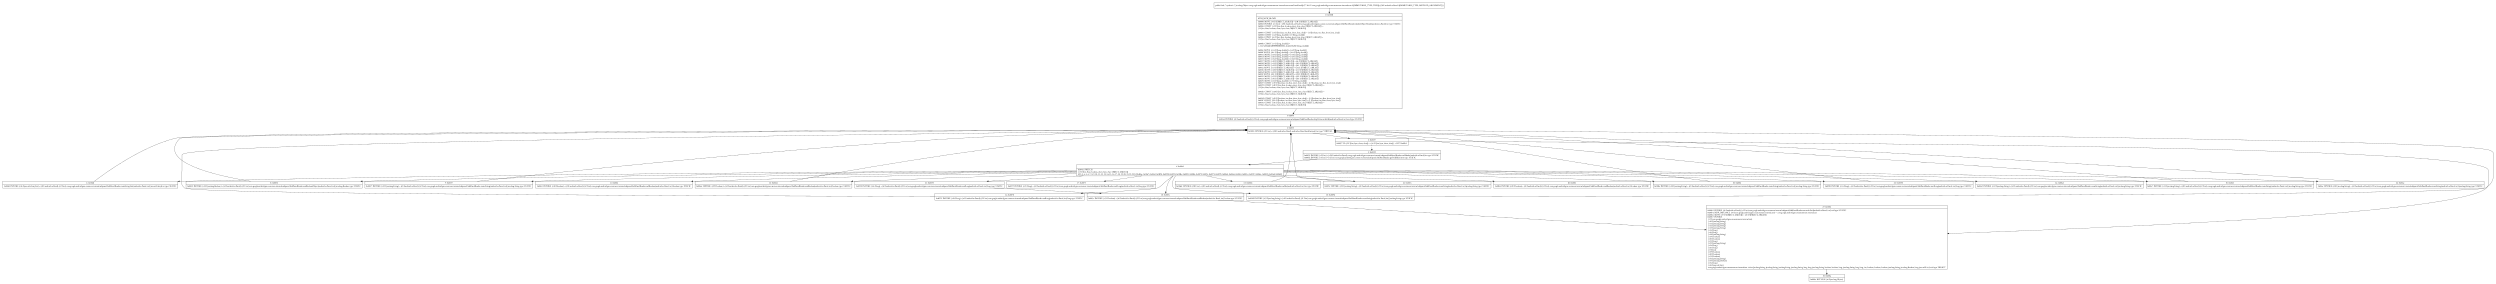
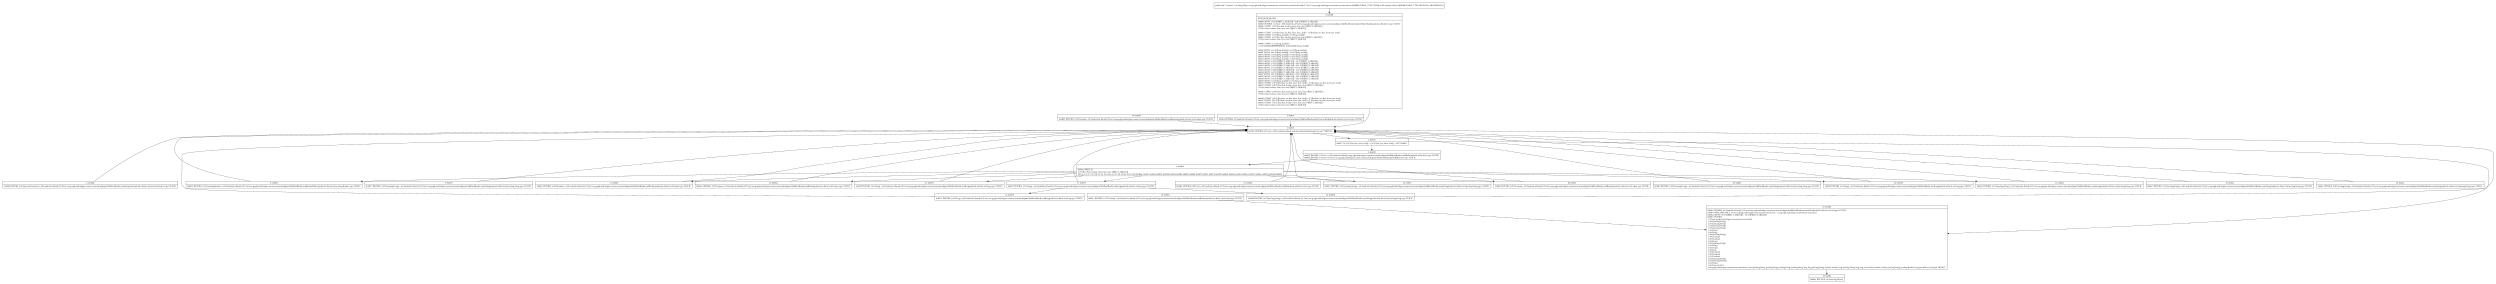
  digraph {
    fontname="EB Garamond"
    node [fontname="EB Garamond" shape=record]
    edge [fontname="EB Garamond"]
    n1 [label="{0\:\ 0x0000|MTH_NEW_BLOCK\l|0x0000: MOVE  (r0 I:?[OBJECT, ARRAY]) = (r38 I:?[OBJECT, ARRAY]) \l0x0002: INVOKE  (r1 I:int) = (r38 I:android.os.Parcel) com.google.android.gms.common.internal.safeparcel.SafeParcelReader.validateObjectHeader(android.os.Parcel):int type: STATIC \l0x0006: CONST  (r2 I:?[int, float, boolean, short, byte, char, OBJECT, ARRAY]) = \l  (0 ?[int, float, boolean, short, byte, char, OBJECT, ARRAY])\l \l0x0007: CONST  (r3 I:?[boolean, int, float, short, byte, char]) = (1 ?[boolean, int, float, short, byte, char]) \l0x0008: CONST  (r4 I:?[long, double]) = (0 ?[long, double]) \l0x000a: CONST  (r6 I:?[int, float, boolean, short, byte, char, OBJECT, ARRAY]) = \l  (0 ?[int, float, boolean, short, byte, char, OBJECT, ARRAY])\l \l0x000b: CONST  (r7 I:?[long, double]) = \l  (\-2147483648(0xffffffff80000000, double:NaN) ?[long, double])\l \l0x000e: MOVE  (r14 I:?[long, double]) = (r4 I:?[long, double]) \l0x000f: MOVE  (r16 I:?[long, double]) = (r14 I:?[long, double]) \l0x0011: MOVE  (r24 I:?[long, double]) = (r16 I:?[long, double]) \l0x0013: MOVE  (r26 I:?[long, double]) = (r24 I:?[long, double]) \l0x0015: MOVE  (r34 I:?[long, double]) = (r26 I:?[long, double]) \l0x0017: MOVE  (r10 I:?[OBJECT, ARRAY]) = (r6 I:?[OBJECT, ARRAY]) \l0x0018: MOVE  (r11 I:?[OBJECT, ARRAY]) = (r10 I:?[OBJECT, ARRAY]) \l0x0019: MOVE  (r12 I:?[OBJECT, ARRAY]) = (r11 I:?[OBJECT, ARRAY]) \l0x001a: MOVE  (r13 I:?[OBJECT, ARRAY]) = (r12 I:?[OBJECT, ARRAY]) \l0x001b: MOVE  (r18 I:?[OBJECT, ARRAY]) = (r13 I:?[OBJECT, ARRAY]) \l0x001d: MOVE  (r23 I:?[OBJECT, ARRAY]) = (r18 I:?[OBJECT, ARRAY]) \l0x001f: MOVE  (r32 I:?[OBJECT, ARRAY]) = (r23 I:?[OBJECT, ARRAY]) \l0x0021: MOVE  (r33 I:?[OBJECT, ARRAY]) = (r32 I:?[OBJECT, ARRAY]) \l0x0023: MOVE  (r36 I:?[OBJECT, ARRAY]) = (r33 I:?[OBJECT, ARRAY]) \l0x0025: MOVE  (r21 I:?[long, double]) = (r7 I:?[long, double]) \l0x0027: CONST  (r19 I:?[boolean, int, float, short, byte, char]) = (1 ?[boolean, int, float, short, byte, char]) \l0x0029: CONST  (r20 I:?[int, float, boolean, short, byte, char, OBJECT, ARRAY]) = \l  (0 ?[int, float, boolean, short, byte, char, OBJECT, ARRAY])\l \l0x002b: CONST  (r28 I:?[int, float, boolean, short, byte, char, OBJECT, ARRAY]) = \l  (0 ?[int, float, boolean, short, byte, char, OBJECT, ARRAY])\l \l0x002d: CONST  (r29 I:?[boolean, int, float, short, byte, char]) = (1 ?[boolean, int, float, short, byte, char]) \l0x002f: CONST  (r30 I:?[boolean, int, float, short, byte, char]) = (1 ?[boolean, int, float, short, byte, char]) \l0x0031: CONST  (r31 I:?[int, float, boolean, short, byte, char, OBJECT, ARRAY]) = \l  (0 ?[int, float, boolean, short, byte, char, OBJECT, ARRAY])\l \l}"]
    n2 [label="{1\:\ 0x0033|0x0033: INVOKE  (r2 I:int) = (r38 I:android.os.Parcel) android.os.Parcel.dataPosition():int type: VIRTUAL \l}"]
    n3 [label="{2\:\ 0x0037|0x0037: IF  (r2 I:?[int, byte, short, char]) \>= (r1 I:?[int, byte, short, char])  \-\> B:27:0x00b1 \l}"]
    n4 [label="{3\:\ 0x0039|0x0039: INVOKE  (r2 I:int) = (r38 I:android.os.Parcel) com.google.android.gms.common.internal.safeparcel.SafeParcelReader.readHeader(android.os.Parcel):int type: STATIC \l0x003d: INVOKE  (r3 I:int) = (r2 I:int) com.google.android.gms.common.internal.safeparcel.SafeParcelReader.getFieldId(int):int type: STATIC \l}"]
    n5 [label="{27\:\ 0x00b1|0x00b1: INVOKE  (r0 I:android.os.Parcel), (r1 I:int) com.google.android.gms.common.internal.safeparcel.SafeParcelReader.ensureAtEnd(android.os.Parcel, int):void type: STATIC \l0x00b4: NEW_INSTANCE  (r0 I:com.google.android.gms.measurement.internal.zzn) =  com.google.android.gms.measurement.internal.zzn \l0x00b6: MOVE  (r9 I:?[OBJECT, ARRAY]) = (r0 I:?[OBJECT, ARRAY]) \l0x00b7: INVOKE  \l  (r9 I:com.google.android.gms.measurement.internal.zzn)\l  (r10 I:java.lang.String)\l  (r11 I:java.lang.String)\l  (r12 I:java.lang.String)\l  (r13 I:java.lang.String)\l  (r14 I:long)\l  (r16 I:long)\l  (r18 I:java.lang.String)\l  (r19 I:boolean)\l  (r20 I:boolean)\l  (r21 I:long)\l  (r23 I:java.lang.String)\l  (r24 I:long)\l  (r26 I:long)\l  (r78 I:int)\l  (r29 I:boolean)\l  (r30 I:boolean)\l  (r31 I:boolean)\l  (r32 I:java.lang.String)\l  (r33 I:java.lang.Boolean)\l  (r34 I:long)\l  (r36 I:java.util.List)\l com.google.android.gms.measurement.internal.zzn.\<init\>(java.lang.String, java.lang.String, java.lang.String, java.lang.String, long, long, java.lang.String, boolean, boolean, long, java.lang.String, long, long, int, boolean, boolean, boolean, java.lang.String, java.lang.Boolean, long, java.util.List):void type: DIRECT \l}"]
    n6 [label="{4\:\ 0x0041|0x0041: SWITCH  \l  (r3 I:?[int, float, boolean, short, byte, char, OBJECT, ARRAY])\l k:[2, 3, 4, 5, 6, 7, 8, 9, 10, 11, 12, 13, 14, 15, 16, 17, 18, 19, 20, 21, 22, 23] t:[0x00ac, 0x00a7, 0x00a2, 0x009d, 0x0098, 0x0093, 0x008e, 0x0089, 0x0084, 0x007f, 0x007a, 0x0075, 0x0070, 0x006b, 0x0066, 0x0061, 0x005c, 0x0057, 0x0044, 0x0052, 0x004d, 0x0048] \l}"]
    n7 [label="{28\:\ 0x00ba|0x00ba: RETURN  (r0 I:java.lang.Object) \l}"]
    n8 [label="{6\:\ 0x0048|0x0048: INVOKE  (r36 I:java.util.ArrayList) = (r0 I:android.os.Parcel), (r2 I:int) com.google.android.gms.common.internal.safeparcel.SafeParcelReader.createStringList(android.os.Parcel, int):java.util.ArrayList type: STATIC \l}"]
    n9 [label="{8\:\ 0x0052|0x0052: INVOKE  (r33 I:java.lang.Boolean) = (r0 I:android.os.Parcel), (r2 I:int) com.google.android.gms.common.internal.safeparcel.SafeParcelReader.readBooleanObject(android.os.Parcel, int):java.lang.Boolean type: STATIC \l}"]
    n10 [label="{9\:\ 0x0057|0x0057: INVOKE  (r32 I:java.lang.String) = (r0 I:android.os.Parcel), (r2 I:int) com.google.android.gms.common.internal.safeparcel.SafeParcelReader.createString(android.os.Parcel, int):java.lang.String type: STATIC \l}"]
    n11 [label="{10\:\ 0x005c|0x005c: INVOKE  (r31 I:boolean) = (r0 I:android.os.Parcel), (r2 I:int) com.google.android.gms.common.internal.safeparcel.SafeParcelReader.readBoolean(android.os.Parcel, int):boolean type: STATIC \l}"]
    n12 [label="{11\:\ 0x0061|0x0061: INVOKE  (r30 I:boolean) = (r0 I:android.os.Parcel), (r2 I:int) com.google.android.gms.common.internal.safeparcel.SafeParcelReader.readBoolean(android.os.Parcel, int):boolean type: STATIC \l}"]
    n13 [label="{12\:\ 0x0066|0x0066: INVOKE  (r29 I:boolean) = (r0 I:android.os.Parcel), (r2 I:int) com.google.android.gms.common.internal.safeparcel.SafeParcelReader.readBoolean(android.os.Parcel, int):boolean type: STATIC \l}"]
    n14 [label="{13\:\ 0x006b|0x006b: INVOKE  (r28 I:int) = (r0 I:android.os.Parcel), (r2 I:int) com.google.android.gms.common.internal.safeparcel.SafeParcelReader.readInt(android.os.Parcel, int):int type: STATIC \l}"]
    n15 [label="{14\:\ 0x0070|0x0070: INVOKE  (r26 I:long) = (r0 I:android.os.Parcel), (r2 I:int) com.google.android.gms.common.internal.safeparcel.SafeParcelReader.readLong(android.os.Parcel, int):long type: STATIC \l}"]
    n16 [label="{16\:\ 0x007a|0x007a: INVOKE  (r23 I:java.lang.String) = (r0 I:android.os.Parcel), (r2 I:int) com.google.android.gms.common.internal.safeparcel.SafeParcelReader.createString(android.os.Parcel, int):java.lang.String type: STATIC \l}"]
    n17 [label="{17\:\ 0x007f|0x007f: INVOKE  (r21 I:long) = (r0 I:android.os.Parcel), (r2 I:int) com.google.android.gms.common.internal.safeparcel.SafeParcelReader.readLong(android.os.Parcel, int):long type: STATIC \l}"]
    n18 [label="{18\:\ 0x0084|0x0084: INVOKE  (r20 I:boolean) = (r0 I:android.os.Parcel), (r2 I:int) com.google.android.gms.common.internal.safeparcel.SafeParcelReader.readBoolean(android.os.Parcel, int):boolean type: STATIC \l}"]
    n19 [label="{20\:\ 0x008e|0x008e: INVOKE  (r18 I:java.lang.String) = (r0 I:android.os.Parcel), (r2 I:int) com.google.android.gms.common.internal.safeparcel.SafeParcelReader.createString(android.os.Parcel, int):java.lang.String type: STATIC \l}"]
    n20 [label="{21\:\ 0x0093|0x0093: INVOKE  (r16 I:long) = (r0 I:android.os.Parcel), (r2 I:int) com.google.android.gms.common.internal.safeparcel.SafeParcelReader.readLong(android.os.Parcel, int):long type: STATIC \l}"]
    n21 [label="{22\:\ 0x0098|0x0098: INVOKE  (r14 I:long) = (r0 I:android.os.Parcel), (r2 I:int) com.google.android.gms.common.internal.safeparcel.SafeParcelReader.readLong(android.os.Parcel, int):long type: STATIC \l}"]
    n22 [label="{23\:\ 0x009d|0x009d: INVOKE  (r13 I:java.lang.String) = (r0 I:android.os.Parcel), (r2 I:int) com.google.android.gms.common.internal.safeparcel.SafeParcelReader.createString(android.os.Parcel, int):java.lang.String type: STATIC \l}"]
    n23 [label="{24\:\ 0x00a2|0x00a2: INVOKE  (r12 I:java.lang.String) = (r0 I:android.os.Parcel), (r2 I:int) com.google.android.gms.common.internal.safeparcel.SafeParcelReader.createString(android.os.Parcel, int):java.lang.String type: STATIC \l}"]
    n24 [label="{25\:\ 0x00a7|0x00a7: INVOKE  (r11 I:java.lang.String) = (r0 I:android.os.Parcel), (r2 I:int) com.google.android.gms.common.internal.safeparcel.SafeParcelReader.createString(android.os.Parcel, int):java.lang.String type: STATIC \l}"]
    n25 [label="{26\:\ 0x00ac|0x00ac: INVOKE  (r10 I:java.lang.String) = (r0 I:android.os.Parcel), (r2 I:int) com.google.android.gms.common.internal.safeparcel.SafeParcelReader.createString(android.os.Parcel, int):java.lang.String type: STATIC \l}"]
    n26 [label="{5\:\ 0x0044|0x0044: INVOKE  (r0 I:android.os.Parcel), (r2 I:int) com.google.android.gms.common.internal.safeparcel.SafeParcelReader.skipUnknownField(android.os.Parcel, int):void type: STATIC \l}"]
+   n27 [label="{19\:\ 0x0089|0x0089: INVOKE  (r19 I:boolean) = (r0 I:android.os.Parcel), (r2 I:int) com.google.android.gms.common.internal.safeparcel.SafeParcelReader.readBoolean(android.os.Parcel, int):boolean type: STATIC \l}"]
    n28 [label="{public final \/* synthetic *\/ java.lang.Object com.google.android.gms.measurement.internal.zzm.createFromParcel((r37 'this' I:com.google.android.gms.measurement.internal.zzm A[IMMUTABLE_TYPE, THIS]), (r38 I:android.os.Parcel A[IMMUTABLE_TYPE, METHOD_ARGUMENT])) }"]
-   n1 -> n26
+   n1 -> n2
    n2 -> n3
    n3 -> n4 [style=dashed]
    n3 -> n5
    n4 -> n6
    n5 -> n7
-   n6 -> n8
    n6 -> n9
-   n6 -> n10
-   n6 -> n11
    n6 -> n12
    n6 -> n13
-   n6 -> n14
-   n6 -> n15
+   n17 -> n15
    n6 -> n16
    n6 -> n17
    n6 -> n18
-   n6 -> n19
    n6 -> n20
    n6 -> n21
-   n6 -> n22
+   n17 -> n22
    n6 -> n23
-   n6 -> n24
-   n6 -> n25
    n8 -> n2
    n9 -> n2
    n10 -> n2
    n11 -> n5
+   n12 -> n2
    n13 -> n2
    n14 -> n2
    n15 -> n2
    n16 -> n2
+   n17 -> n2
+   n18 -> n2
    n19 -> n2
-   n20 -> n11
+   n20 -> n2
    n21 -> n2
    n22 -> n2
+   n23 -> n2
    n24 -> n2
    n25 -> n2
    n26 -> n2
+   n27 -> n2
    n28 -> n1
  }
